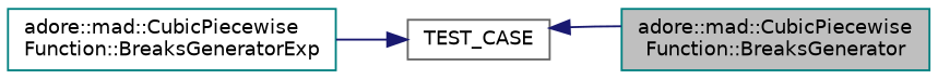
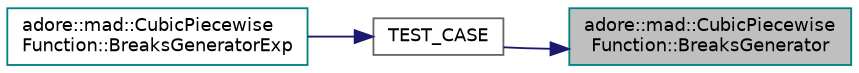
  digraph {
    rankdir=RL
    node [color=teal fillcolor=white fontname=Helvetica fontsize=10 shape=record style=filled]
    edge [color=midnightblue dir=back fontname=Helvetica fontsize=10 labelfontname=Helvetica labelfontsize=10 style=solid]
    n1 [fillcolor=grey75 fontcolor=black height=0.2 label="adore::mad::CubicPiecewise\lFunction::BreaksGenerator" width=0.4]
    n2 [color=gray40 height=0.2 label=TEST_CASE width=0.4]
    n3 [height=0.2 label="adore::mad::CubicPiecewise\lFunction::BreaksGeneratorExp" width=0.4]
-   n2 -> n1
+   n1 -> n2
    n2 -> n3
  }
